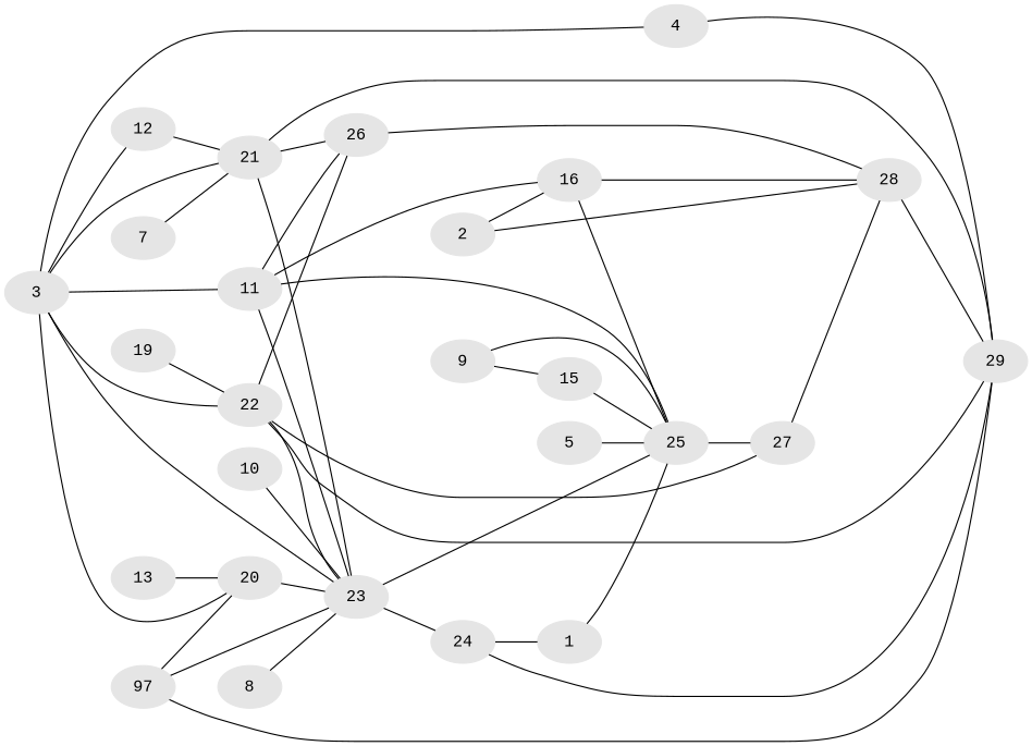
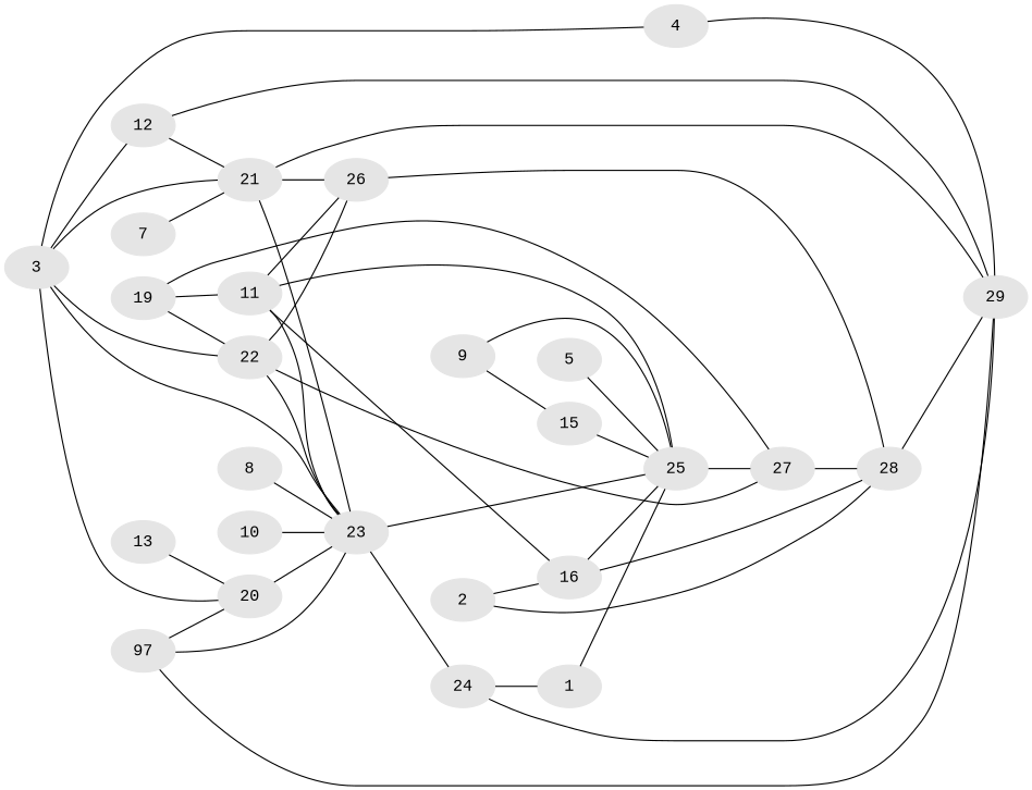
  graph {
    fontname="Liberation Mono"
    rankdir=LR
    node [color=gray90 fontname="Liberation Mono" style=filled]
    edge [fontname="Liberation Mono" weight=1.0]
    1
    25
    27
    2
    16
    28
    29
    3
    4
    11
    12
    20
    21
    22
    23
    26
    24
    5
    19
    7
    8
    9
    15
    10
    13
    n26 [label=97]
    1 -- 25
    25 -- 27 [weight=2.0]
    27 -- 28
    2 -- 16
    2 -- 28
    16 -- 25
    16 -- 28 [weight=2.0]
    28 -- 29
    3 -- 4
-   3 -- 11
+   19 -- 11
    3 -- 12
    3 -- 20
    3 -- 21
    3 -- 22
    3 -- 23
    4 -- 29
    11 -- 25
    11 -- 16
    11 -- 23
    11 -- 26
-   22 -- 29
+   12 -- 29
    12 -- 21
    20 -- 23
    21 -- 29
    21 -- 23
    21 -- 26
    22 -- 27 [weight=2.0]
    22 -- 23
    22 -- 26 [weight=2.0]
    23 -- 25 [weight=2.0]
    23 -- 24
    26 -- 28 [weight=2.0]
    24 -- 1
    24 -- 29
    5 -- 25
+   19 -- 27
    19 -- 22
    7 -- 21
    8 -- 23
    9 -- 25
    9 -- 15
    15 -- 25
    10 -- 23
    13 -- 20 [weight=2.0]
    n26 -- 29
    n26 -- 20
    n26 -- 23
  }
